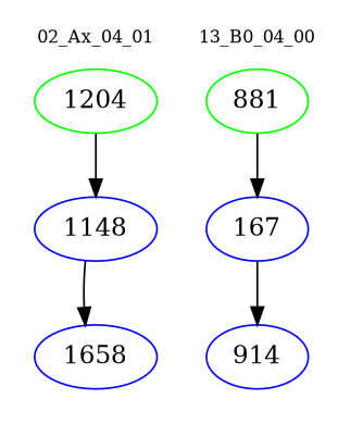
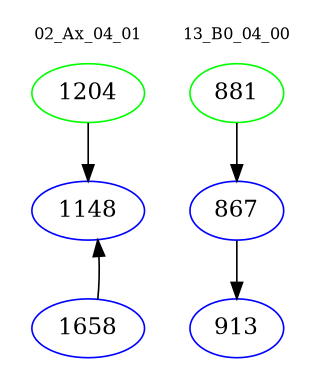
  digraph {
    node [color=blue]
    edge [color=black]
    n1 [color=green label=1204]
    n2 [label=1148]
    n3 [label=1658]
    n4 [color=green label=881]
-   n5 [label=167]
-   n6 [label=914]
+   n5 [label=867]
+   n6 [label=913]
    subgraph cluster_1 {
      color=white
      fontsize=10
      label="02_Ax_04_01"
      n1
      n2
      n3
    }
    subgraph cluster_2 {
      color=white
      fontsize=10
      label="13_B0_04_00"
      n4
      n5
      n6
    }
    n1 -> n2
-   n2 -> n3
+   n3 -> n2
    n4 -> n5
    n5 -> n6
  }
